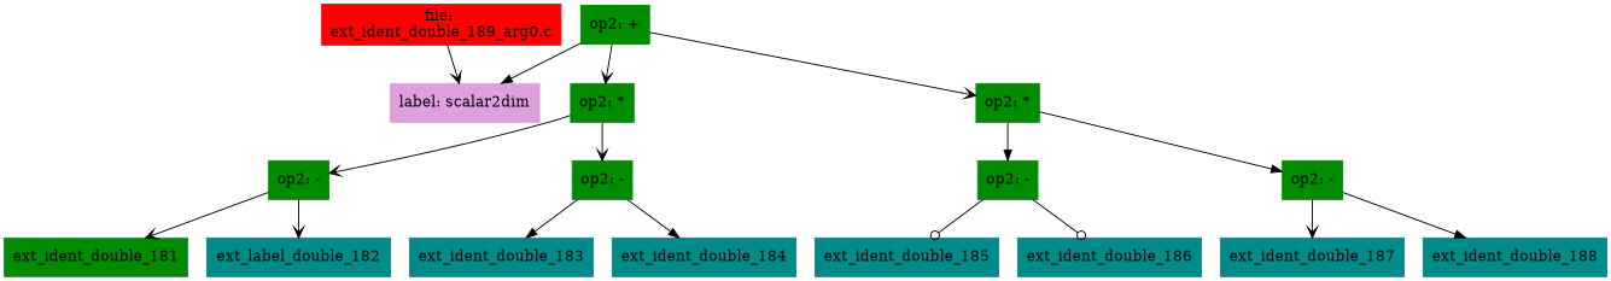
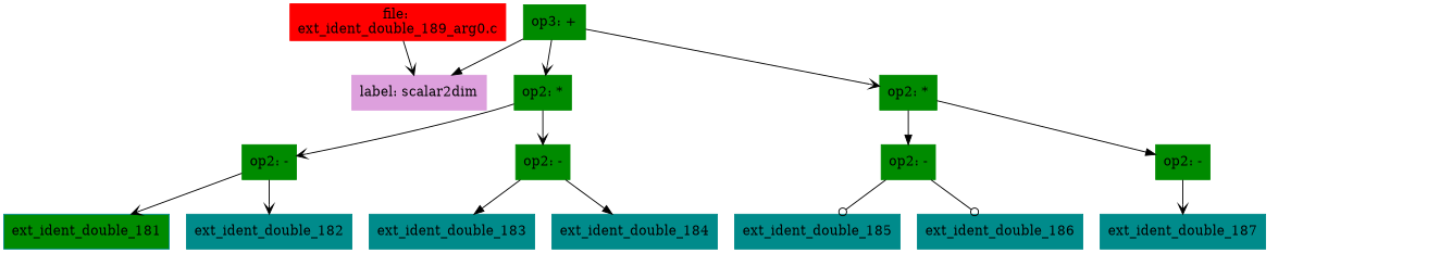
  digraph {
    node [color=cyan4 shape=box style=filled]
    edge [arrowhead=vee]
    n1 [color=red label="file: \next_ident_double_189_arg0.c"]
    n2 [color=plum label="label: scalar2dim"]
-   n3 [color=green4 label="op2: +"]
+   n3 [color=green4 label="op3: +"]
    n4 [color=green4 label="op2: *"]
    n5 [color=green4 label="op2: *"]
    n6 [color=green4 label="op2: -"]
    n7 [color=green4 label="op2: -"]
    n8 [color=green4 label="op2: -"]
    n9 [color=green4 label="op2: -"]
    n10 [fillcolor=green4 label=ext_ident_double_181]
-   n11 [label=ext_label_double_182]
+   n11 [label=ext_ident_double_182]
    n12 [label=ext_ident_double_183]
    n13 [label=ext_ident_double_184]
    n14 [label=ext_ident_double_185]
    n15 [label=ext_ident_double_186]
    n16 [label=ext_ident_double_187]
-   n17 [label=ext_ident_double_188]
    n1 -> n2
    n3 -> n2 [arrowhead=normal]
    n3 -> n4
    n3 -> n5
    n4 -> n6
    n4 -> n7
    n5 -> n8 [arrowhead=normal]
    n5 -> n9 [arrowhead=normal]
    n6 -> n10
    n6 -> n11
    n7 -> n12 [arrowhead=normal]
    n7 -> n13 [arrowhead=normal]
    n8 -> n14 [arrowhead=odot]
    n8 -> n15 [arrowhead=odot]
    n9 -> n16
-   n9 -> n17 [arrowhead=normal]
  }
